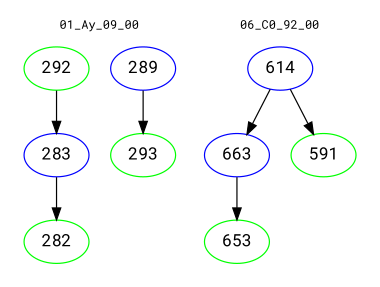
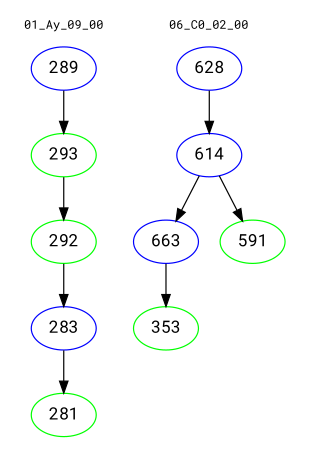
  digraph {
    fontname="Roboto Mono"
    node [color=blue fontname="Roboto Mono"]
    edge [color=black fontname="Roboto Mono"]
    n1 [label=289]
    n2 [label=283]
    n3 [color=green label=293]
-   n4 [color=green label=282]
+   n4 [color=green label=281]
    n5 [color=green label=292]
+   n6 [label=628]
    n7 [label=614]
    n8 [label=663]
    n9 [color=green label=591]
-   n10 [color=green label=653]
+   n10 [color=green label=353]
    subgraph cluster_1 {
      color=white
      fontsize=10
      label="01_Ay_09_00"
      n1
      n2
      n3
      n4
      n5
    }
    subgraph cluster_2 {
      color=white
      fontsize=10
-     label="06_C0_92_00"
+     label="06_C0_02_00"
+     n6
      n7
      n8
      n9
      n10
    }
    n1 -> n3
    n2 -> n4
+   n3 -> n5
    n5 -> n2
+   n6 -> n7
    n7 -> n8
    n7 -> n9
    n8 -> n10
  }
